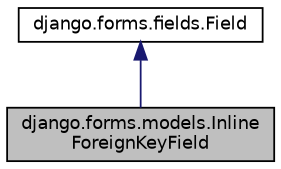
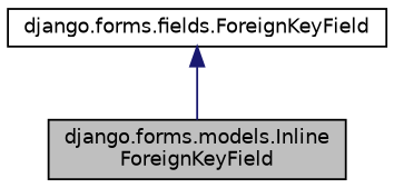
  digraph {
    node [color=black fontname=Helvetica fontsize=10 shape=record style=filled]
    n1 [fillcolor=grey75 fontcolor=black height=0.2 label="django.forms.models.Inline\lForeignKeyField" width=0.4]
-   n2 [fillcolor=white height=0.2 label="django.forms.fields.Field" width=0.4]
+   n2 [fillcolor=white height=0.2 label="django.forms.fields.ForeignKeyField" width=0.4]
    n2 -> n1 [color=midnightblue dir=back fontname=Helvetica fontsize=10 labelfontname=Helvetica labelfontsize=10 style=solid]
  }
